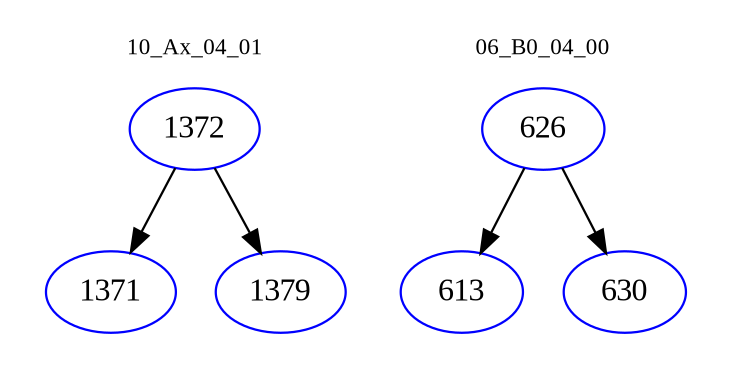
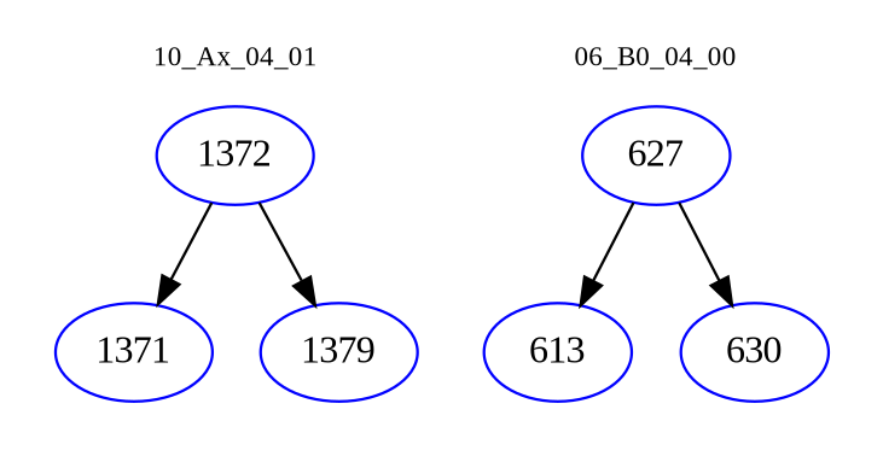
  digraph {
    fontname="Liberation Serif"
    node [color=blue fontname="Liberation Serif"]
    edge [color=black fontname="Liberation Serif"]
    n1 [label=1372]
    n2 [label=1371]
    n3 [label=1379]
-   n4 [label=626]
+   n4 [label=627]
    n5 [label=613]
    n6 [label=630]
    subgraph cluster_1 {
      color=white
      fontsize=10
      label="10_Ax_04_01"
      n1
      n2
      n3
    }
    subgraph cluster_2 {
      color=white
      fontsize=10
      label="06_B0_04_00"
      n4
      n5
      n6
    }
    n1 -> n2
    n1 -> n3
    n4 -> n5
    n4 -> n6
  }
